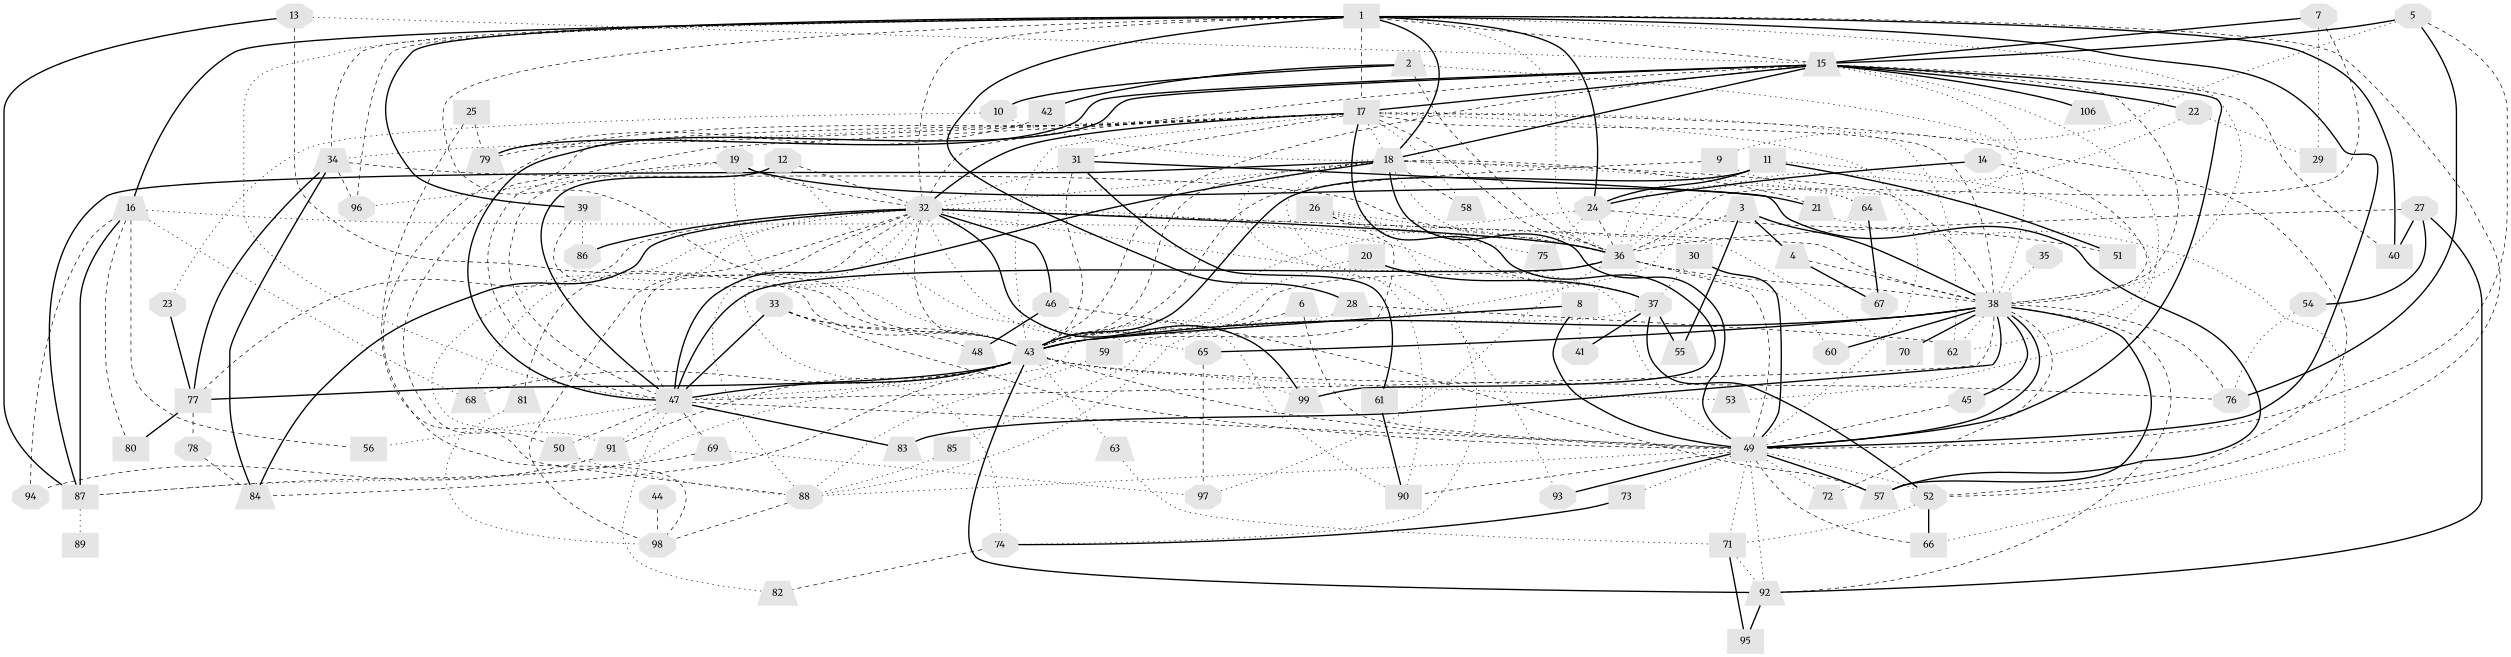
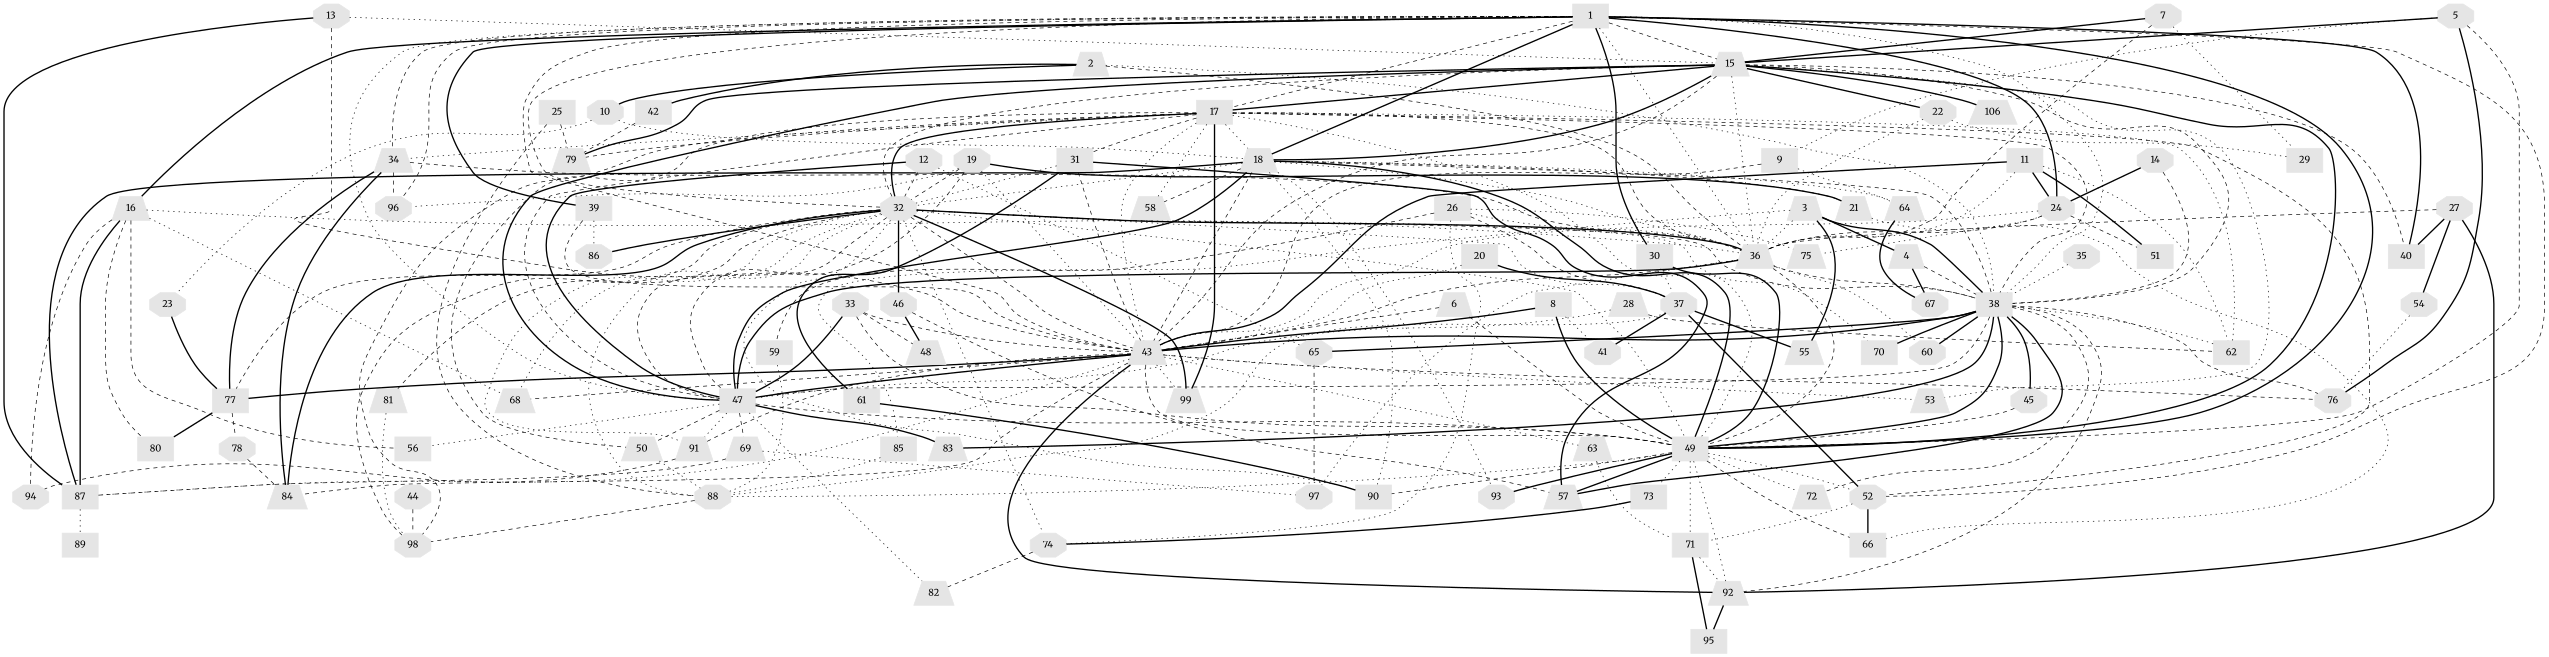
  graph {
    fontname=Merriweather
    node [color=gray90 fontname=Merriweather shape=octagon style=filled]
    edge [fontname=Merriweather style=dashed weight=1.0]
    1 [shape=box]
    15 [shape=trapezium]
    16 [shape=trapezium]
    17 [shape=box]
    18 [shape=trapezium]
    24
    30 [shape=box]
    32
    34 [shape=trapezium]
    36 [shape=trapezium]
    38 [shape=box]
    39 [shape=box]
    40 [shape=box]
    43 [shape=trapezium]
    47 [shape=box]
    49 [shape=box]
    52
    96
    22
    53 [shape=trapezium]
    79 [shape=trapezium]
    n22 [label=106 shape=trapezium]
    87 [shape=box]
    56 [shape=box]
    68 [shape=trapezium]
    80 [shape=box]
    94
    62 [shape=box]
    31 [shape=box]
    50 [shape=trapezium]
    58 [shape=trapezium]
    98
    99 [shape=trapezium]
    64 [shape=trapezium]
    21 [shape=trapezium]
    90 [shape=box]
    93
    51 [shape=box]
    75 [shape=trapezium]
    37
    77 [shape=box]
    88
    74
    46
    70 [shape=box]
    81 [shape=trapezium]
    84 [shape=trapezium]
    86
    91 [shape=trapezium]
    60
    97
    76
    65
    92 [shape=trapezium]
    57 [shape=trapezium]
    45
    72 [shape=trapezium]
    83 [shape=trapezium]
    63 [shape=trapezium]
    69 [shape=trapezium]
    82 [shape=trapezium]
    66 [shape=box]
    71 [shape=box]
    73 [shape=box]
    2 [shape=trapezium]
    10
    42 [shape=box]
    23
    3 [shape=trapezium]
    4 [shape=trapezium]
    55 [shape=trapezium]
    85 [shape=box]
    67
    5
    9 [shape=box]
    6 [shape=trapezium]
    7
    29 [shape=box]
    8 [shape=box]
    41
    11 [shape=box]
    12
    13
    89 [shape=box]
    14
    61 [shape=box]
    19
    20 [shape=box]
    78
    25 [shape=box]
    26 [shape=box]
    59 [shape=box]
    27
    54
    95 [shape=box]
    28 [shape=trapezium]
    48 [shape=trapezium]
    33
    35
    44
    1 -- 15
    1 -- 16 [style=bold]
    1 -- 17
    1 -- 18 [style=bold]
    1 -- 24 [style=bold]
-   1 -- 28 [style=bold]
+   1 -- 30 [style=bold]
    1 -- 32
    1 -- 34
    1 -- 36 [style=dotted]
    1 -- 38 [style=dotted]
    1 -- 39 [style=bold]
    1 -- 40 [style=bold]
    1 -- 43
    1 -- 47 [style=dotted]
    1 -- 49 [style=bold]
    1 -- 52
    1 -- 96
    15 -- 17 [style=bold]
    15 -- 18 [style=bold weight=2.0]
    15 -- 32
    15 -- 36 [style=dotted]
    15 -- 38
    15 -- 40
    15 -- 43
    15 -- 47 [style=bold]
    15 -- 49 [style=bold]
    15 -- 22 [style=bold]
    15 -- 53 [style=dotted]
    15 -- 79 [style=bold]
    15 -- n22 [style=bold]
    16 -- 36 [style=dotted]
    16 -- 87 [style=bold]
    16 -- 56
    16 -- 68 [style=dotted]
    16 -- 80
    16 -- 94
    17 -- 18 [style=dotted weight=2.0]
    17 -- 32 [style=bold]
    17 -- 34 [style=dotted]
    17 -- 36
    17 -- 38
    17 -- 43 [style=dotted]
    17 -- 47
    17 -- 49 [style=dotted]
    17 -- 52
    17 -- 79
    17 -- 62 [style=dotted]
    17 -- 31
    17 -- 50
    17 -- 58 [style=dotted]
    17 -- 98
    17 -- 99 [style=bold]
    18 -- 32 [style=dotted weight=2.0]
    18 -- 36 [style=dotted]
    18 -- 38
    18 -- 43 [weight=3.0]
    18 -- 47 [style=bold]
    18 -- 49 [style=bold]
    18 -- 87 [style=bold]
    18 -- 58
    18 -- 64 [style=dotted]
    18 -- 21 [weight=2.0]
    18 -- 90 [style=dotted]
    18 -- 93 [style=dotted]
    24 -- 36
    24 -- 43 [style=dotted]
    24 -- 51
    24 -- 75 [style=dotted]
    30 -- 49 [style=bold]
    30 -- 37 [style=dotted]
    32 -- 36 [style=bold]
    32 -- 38
    32 -- 43
    32 -- 47
    32 -- 49 [style=dotted]
    32 -- 68 [style=dotted]
    32 -- 98
    32 -- 99 [style=bold]
    32 -- 90 [style=dotted]
    32 -- 37 [style=dotted]
    32 -- 77
    32 -- 88 [style=dotted]
    32 -- 74 [style=dotted weight=2.0]
    32 -- 46 [style=bold]
    32 -- 70 [style=dotted]
    32 -- 81
    32 -- 84 [style=bold]
    32 -- 86 [style=bold]
    32 -- 91 [style=dotted]
    34 -- 36
    34 -- 96
    34 -- 77 [style=bold]
    34 -- 84 [style=bold]
    36 -- 38
    36 -- 43
    36 -- 47 [style=bold weight=3.0]
    36 -- 49
    36 -- 60 [style=dotted]
    36 -- 97 [style=dotted]
    38 -- 43 [style=bold weight=2.0]
    38 -- 47
    38 -- 49 [style=bold]
    38 -- 62 [style=dotted]
    38 -- 70 [style=bold]
    38 -- 60 [style=bold]
    38 -- 76
    38 -- 65 [style=bold]
    38 -- 92
    38 -- 57 [style=bold]
    38 -- 45 [style=bold]
    38 -- 72
    38 -- 83 [style=bold]
    39 -- 43
    39 -- 86 [style=dotted]
    43 -- 47 [style=bold]
    43 -- 49 [weight=2.0]
    43 -- 53 [style=dotted]
    43 -- 87 [style=dotted]
    43 -- 68
    43 -- 99 [style=dotted]
    43 -- 77 [style=bold]
    43 -- 84
    43 -- 91
    43 -- 76
    43 -- 92 [style=bold]
    43 -- 63 [style=dotted]
    47 -- 49
    47 -- 56 [style=dotted]
    47 -- 50
    47 -- 91 [style=dotted]
    47 -- 83 [style=bold]
    47 -- 69
    47 -- 82 [style=dotted]
    49 -- 52 [style=dotted]
    49 -- 90
    49 -- 93 [style=bold]
    49 -- 88 [style=dotted]
    49 -- 92 [style=dotted]
    49 -- 57 [style=bold]
    49 -- 72 [style=dotted]
    49 -- 66
    49 -- 71 [style=dotted]
    49 -- 73 [style=dotted]
    52 -- 66 [style=bold]
    52 -- 71 [style=dotted]
    22 -- 36 [style=dotted]
    22 -- 29 [style=dotted]
    87 -- 89 [style=dotted]
    31 -- 32 [style=dotted]
    31 -- 43
    31 -- 57 [style=bold]
    31 -- 61 [style=bold]
    50 -- 88 [style=dotted]
    64 -- 67 [style=bold]
    21 -- 66 [style=dotted]
    37 -- 52 [style=bold]
    37 -- 88 [style=dotted]
    37 -- 55 [style=bold]
    37 -- 41 [style=bold]
    77 -- 80 [style=bold]
    77 -- 78
    88 -- 98
    74 -- 82
    46 -- 57
    46 -- 48 [style=bold]
    81 -- 98 [style=dotted]
    91 -- 94
    65 -- 97
    92 -- 95 [style=bold]
    45 -- 49
    63 -- 71 [style=dotted]
    69 -- 87
    69 -- 97 [style=dotted]
    71 -- 92 [style=dotted]
    71 -- 95 [style=bold]
    73 -- 74 [style=bold]
    2 -- 36
    2 -- 38 [style=dotted]
    2 -- 10 [style=bold]
    2 -- 42 [style=bold]
    10 -- 18 [style=dotted]
    10 -- 23 [style=dotted]
    42 -- 79
    23 -- 77 [style=bold]
    3 -- 36 [style=dotted]
    3 -- 38 [style=bold]
    3 -- 4 [style=bold]
    3 -- 55 [style=bold]
    3 -- 85 [style=dotted]
    4 -- 38
    4 -- 67 [style=bold]
    85 -- 88 [style=dotted]
    5 -- 15 [style=bold]
    5 -- 49
    5 -- 76 [style=bold]
    5 -- 9 [style=dotted]
    9 -- 43
    9 -- 64 [style=dotted]
    6 -- 43
    6 -- 49
    7 -- 15 [style=bold]
    7 -- 36
    7 -- 29 [style=dotted]
    8 -- 43 [style=bold]
    8 -- 49 [style=bold]
    8 -- 41 [style=dotted]
    11 -- 24 [style=bold]
    11 -- 36 [style=dotted]
    11 -- 43 [style=bold]
    11 -- 62 [style=dotted]
    11 -- 51 [style=bold]
    12 -- 32
    12 -- 47 [style=bold]
    12 -- 65 [style=dotted]
    13 -- 15 [style=dotted]
    13 -- 43
    13 -- 87 [style=bold]
    14 -- 24 [style=bold]
    14 -- 38
    61 -- 90 [style=bold]
    19 -- 32
    19 -- 43 [style=dotted]
    19 -- 47
    19 -- 96 [style=dotted]
    19 -- 21 [style=bold]
    20 -- 43 [style=dotted]
    20 -- 37 [style=bold]
    78 -- 84
    25 -- 79
    25 -- 88
    26 -- 36 [style=dotted]
    26 -- 75 [style=dotted]
    26 -- 37
    26 -- 74 [style=dotted]
    26 -- 59
    59 -- 88 [style=dotted]
    27 -- 36
    27 -- 40 [style=bold]
    27 -- 92 [style=bold]
    27 -- 54 [style=bold]
    54 -- 76 [style=dotted]
    28 -- 47 [style=dotted]
    28 -- 62
    33 -- 43
    33 -- 47 [style=bold]
    33 -- 49
    33 -- 48
    35 -- 38 [style=dotted]
    44 -- 98
  }
